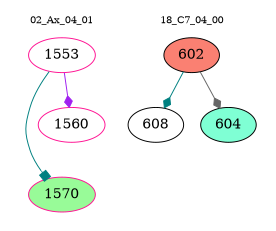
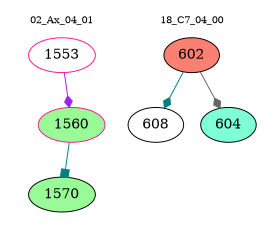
  digraph {
    node [color=black fillcolor=white style=filled]
    edge [arrowhead=diamond color=teal]
    n1 [color=deeppink label=1553]
-   n2 [color=deeppink fillcolor=palegreen label=1570]
-   n3 [color=deeppink label=1560]
+   n2 [fillcolor=palegreen label=1570]
+   n3 [color=deeppink fillcolor=palegreen label=1560]
    n4 [fillcolor=salmon label=602]
    n5 [label=608]
    n6 [fillcolor=aquamarine label=604]
    subgraph cluster_1 {
      color=white
      fontsize=10
      label="02_Ax_04_01"
      n1
      n2
      n3
    }
    subgraph cluster_2 {
      color=white
      fontsize=10
      label="18_C7_04_00"
      n4
      n5
      n6
    }
-   n1 -> n2 [arrowhead=box]
+   n3 -> n2 [arrowhead=box]
    n1 -> n3 [color=purple]
    n4 -> n5
    n4 -> n6 [color=gray40]
  }
